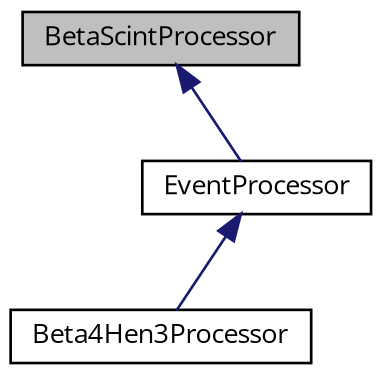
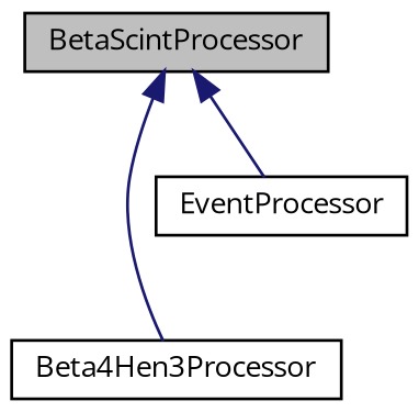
  digraph {
    fontname="Open Sans"
    node [color=black fillcolor=white fontname="Open Sans" fontsize=10 shape=record style=filled]
    edge [color=midnightblue dir=back fontname="Open Sans" fontsize=10 labelfontname=Helvetica labelfontsize=10 style=solid]
    n1 [fillcolor=grey75 fontcolor=black height=0.2 label=BetaScintProcessor width=0.4]
    n2 [height=0.2 label=Beta4Hen3Processor width=0.4]
    n3 [height=0.2 label=EventProcessor width=0.4]
-   n3 -> n2
+   n1 -> n2
    n1 -> n3
  }
